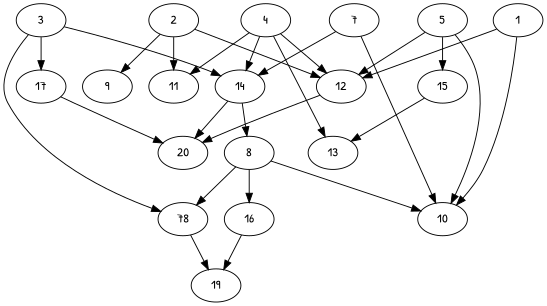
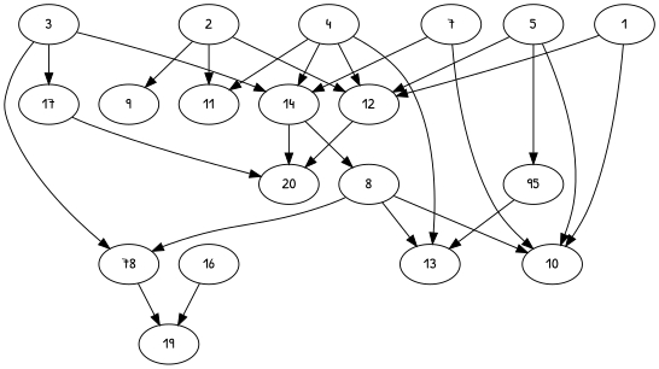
  digraph {
    fontname="Patrick Hand"
    node [alpha=0.06 fontname="Patrick Hand"]
    edge [fontname="Patrick Hand"]
    1 [expect_size=28513280]
    10 [alpha=0.01 expect_size=7194624]
    12 [alpha=0.17 expect_size=43948032]
    20 [expect_size=6663168]
    2 [alpha=0.01 expect_size=20543488]
    9 [expect_size=33081344]
    11 [alpha=0.01 expect_size=28736512]
    3 [alpha=0.17 expect_size=44385280]
    14 [alpha=0.15 expect_size=37297152]
    17 [alpha=0.09 expect_size=33399808]
    n11 [alpha=0.17 expect_size=47288320 label=78]
    8 [alpha=0.17 expect_size=33145856]
    19 [alpha=0.16 expect_size=39902208]
    4 [alpha=0.10 expect_size=46264320]
    13 [alpha=0.01 expect_size=45234176]
    5 [alpha=0.02 expect_size=30947328]
-   15 [alpha=0.09 expect_size=13777920]
+   15 [alpha=0.09 expect_size=13777920 label=95]
    7 [expect_size=34490368]
    16 [alpha=0.05 expect_size=17411072]
    1 -> 10
    1 -> 12
    12 -> 20
    2 -> 12
    2 -> 9
    2 -> 11
    3 -> 14
    3 -> 17
    3 -> n11
    14 -> 20
    14 -> 8
    17 -> 20
    n11 -> 19
    8 -> 10
    8 -> n11
-   8 -> 16
+   8 -> 13
    4 -> 12
    4 -> 11
    4 -> 14
    4 -> 13
    5 -> 10
    5 -> 12
    5 -> 15
    15 -> 13
    7 -> 10
    7 -> 14
    16 -> 19
  }
